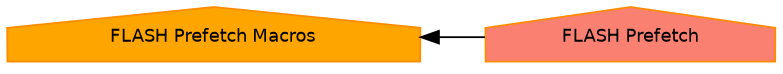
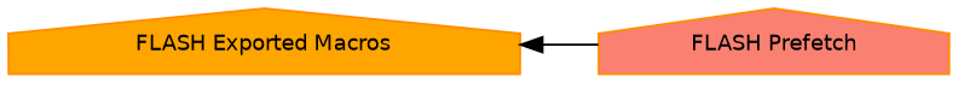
  digraph {
    rankdir=LR
    node [color=darkorange fontname=Helvetica fontsize=10 shape=house style=filled]
    n1 [fillcolor=salmon fontcolor=black height=0.2 label="FLASH Prefetch" width=0.4]
-   n2 [fillcolor=orange height=0.2 label="FLASH Prefetch Macros" width=0.4]
+   n2 [fillcolor=orange height=0.2 label="FLASH Exported Macros" width=0.4]
    n2 -> n1 [dir=back fontname=Helvetica fontsize=10 labelfontname=Helvetica labelfontsize=10 shape=plaintext style=solid]
  }
